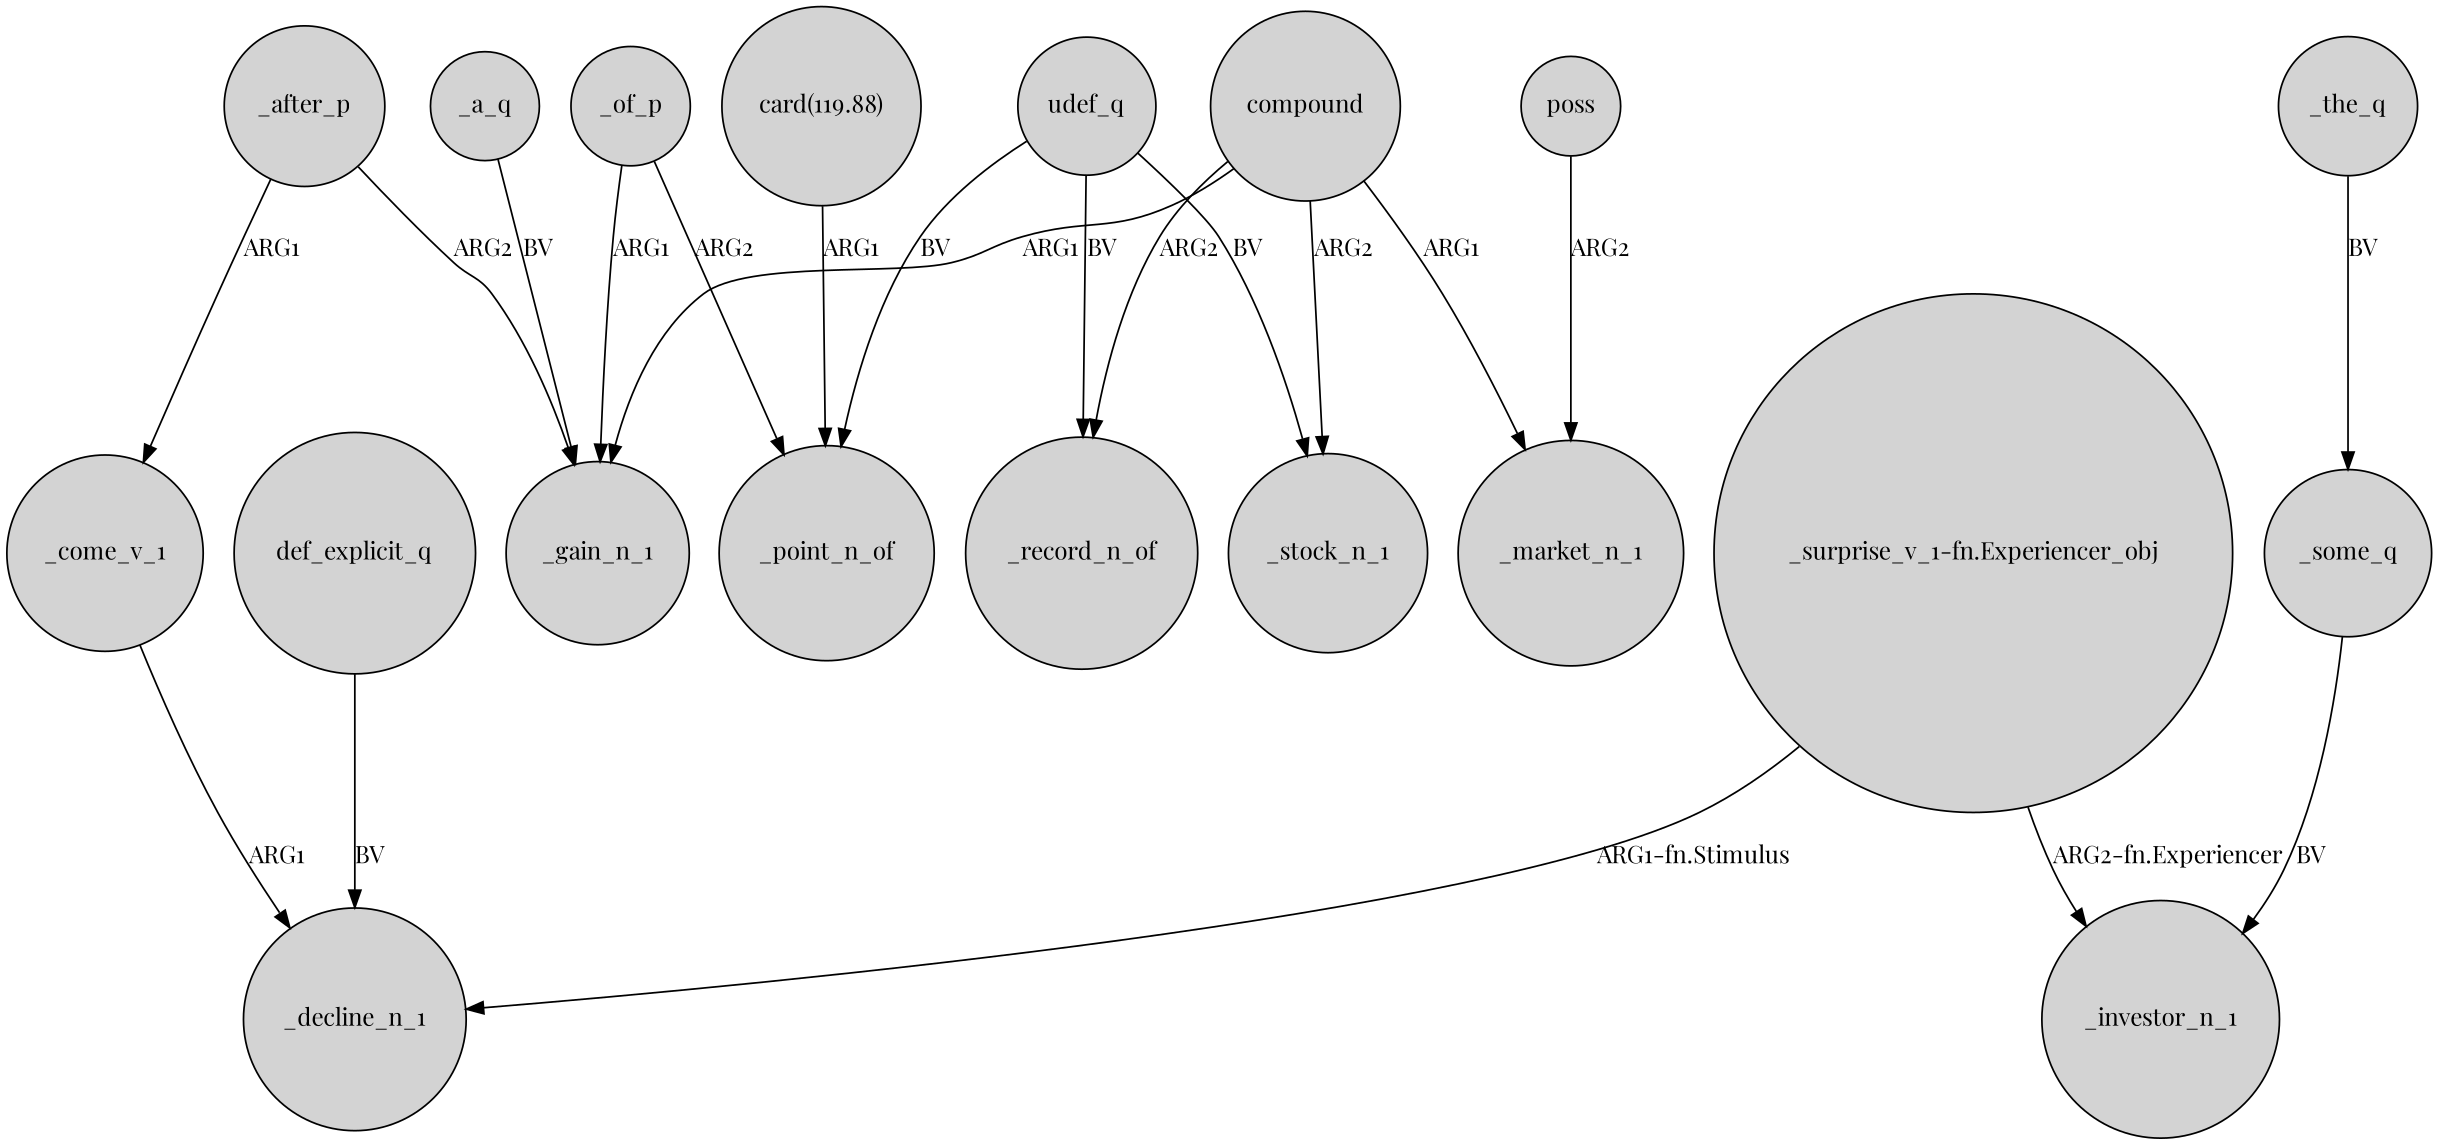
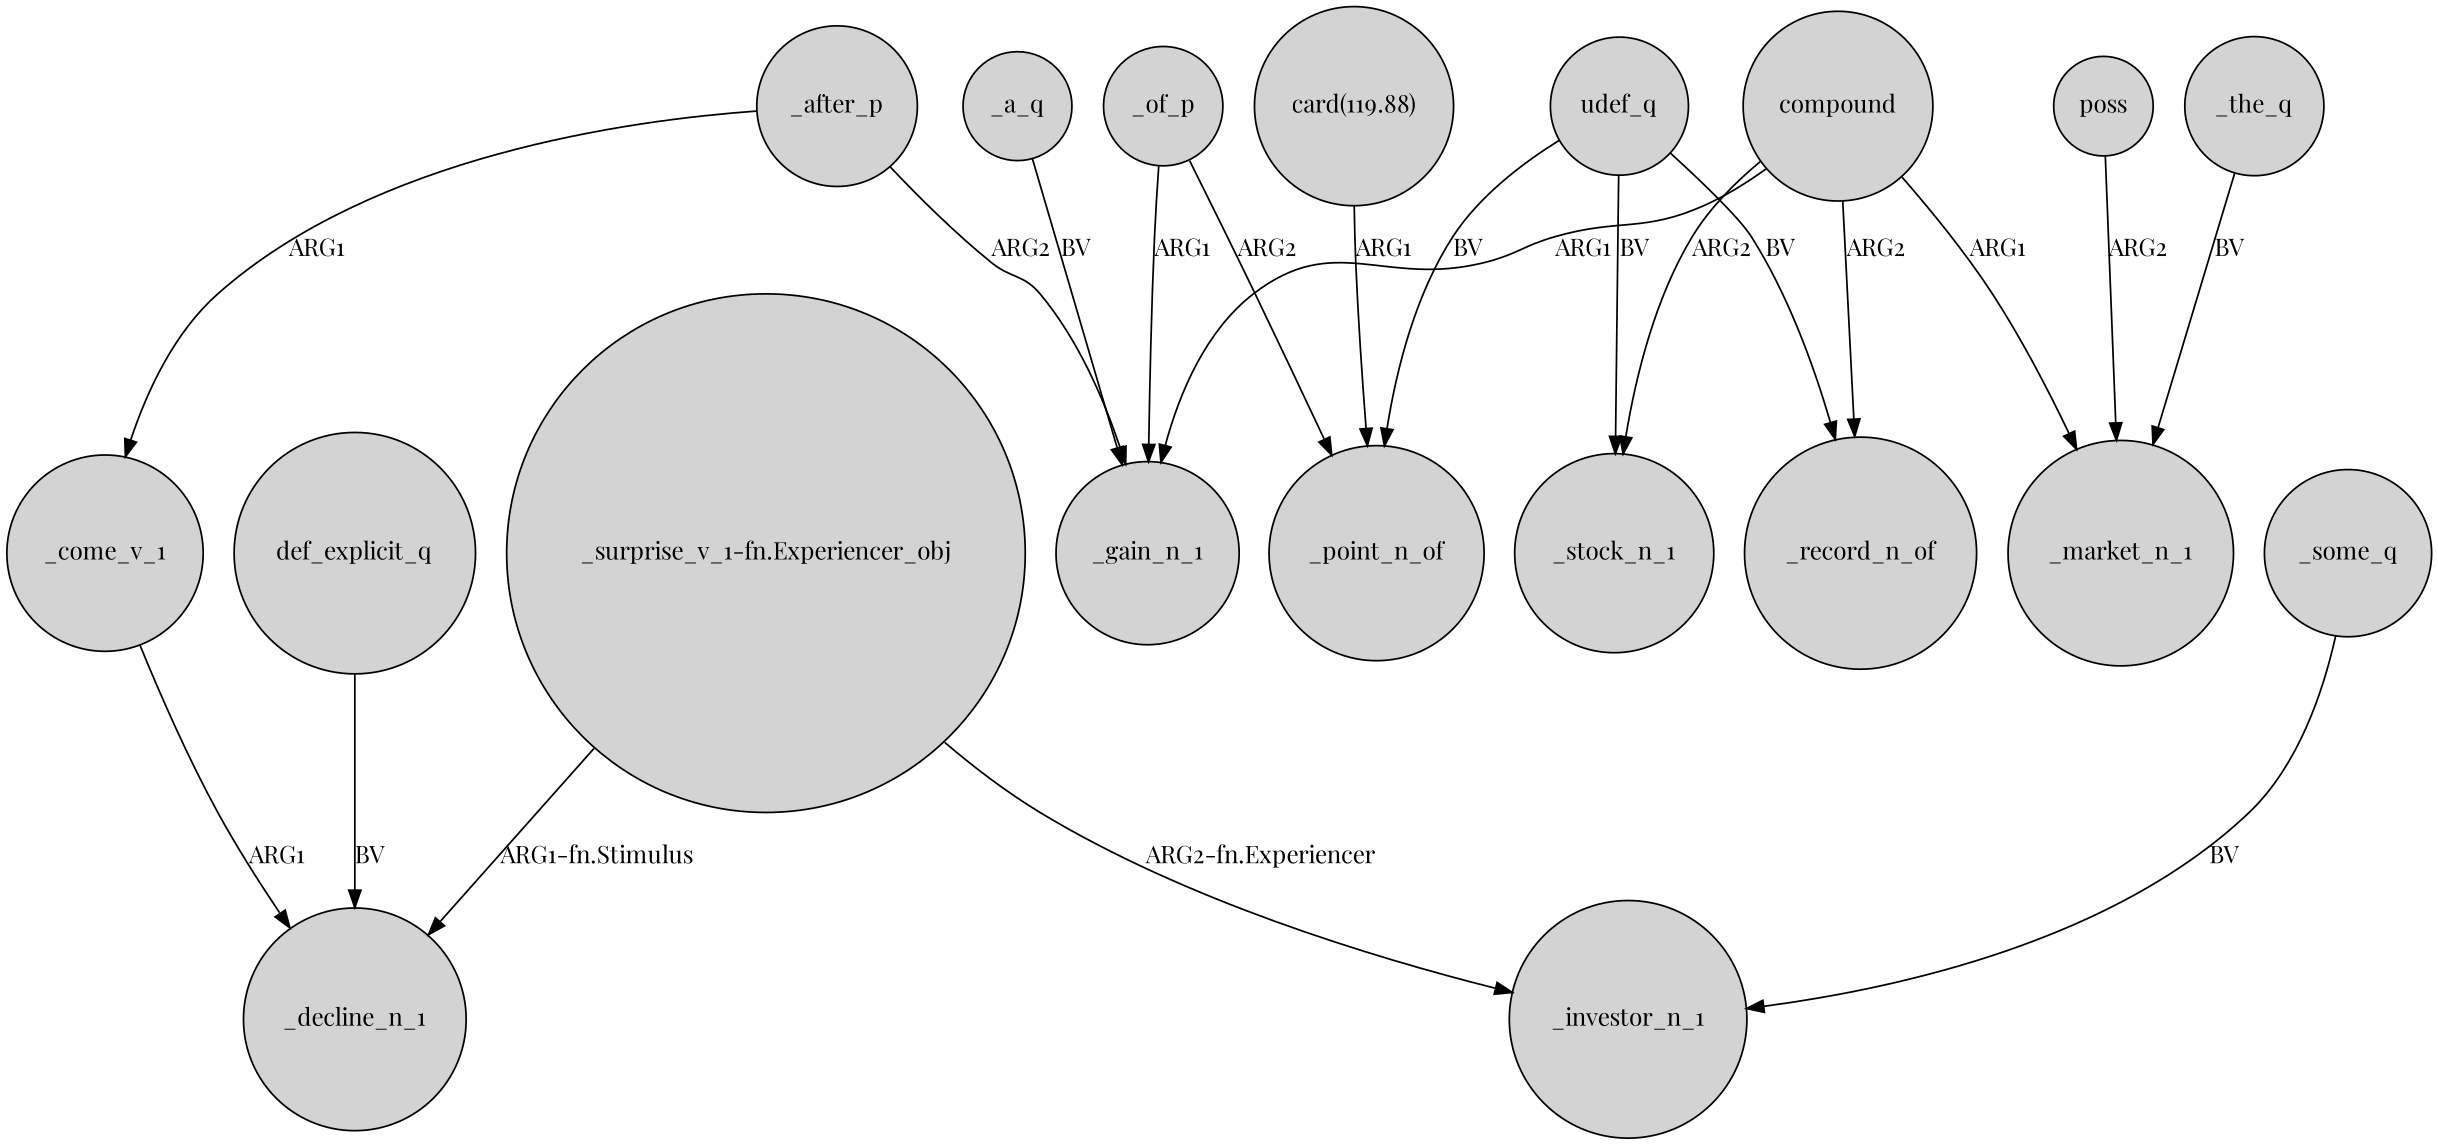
  digraph {
    fontname="Playfair Display"
    node [fontname="Playfair Display" shape=circle style=filled]
    edge [fontname="Playfair Display"]
    "_surprise_v_1-fn.Experiencer_obj"
    _decline_n_1
    _investor_n_1
    _after_p
    _gain_n_1
    _come_v_1
    _some_q
    udef_q
    _record_n_of
    _point_n_of
    _stock_n_1
    _of_p
    compound
    _market_n_1
    poss
    _a_q
    "card(119.88)"
    def_explicit_q
    _the_q
    "_surprise_v_1-fn.Experiencer_obj" -> _decline_n_1 [label="ARG1-fn.Stimulus"]
    "_surprise_v_1-fn.Experiencer_obj" -> _investor_n_1 [label="ARG2-fn.Experiencer"]
    _after_p -> _gain_n_1 [label=ARG2]
    _after_p -> _come_v_1 [label=ARG1]
    _come_v_1 -> _decline_n_1 [label=ARG1]
    _some_q -> _investor_n_1 [label=BV]
    udef_q -> _record_n_of [label=BV]
    udef_q -> _point_n_of [label=BV]
    udef_q -> _stock_n_1 [label=BV]
    _of_p -> _gain_n_1 [label=ARG1]
    _of_p -> _point_n_of [label=ARG2]
    compound -> _gain_n_1 [label=ARG1]
    compound -> _record_n_of [label=ARG2]
    compound -> _stock_n_1 [label=ARG2]
    compound -> _market_n_1 [label=ARG1]
    poss -> _market_n_1 [label=ARG2]
    _a_q -> _gain_n_1 [label=BV]
    "card(119.88)" -> _point_n_of [label=ARG1]
    def_explicit_q -> _decline_n_1 [label=BV]
-   _the_q -> _some_q [label=BV]
+   _the_q -> _market_n_1 [label=BV]
  }
